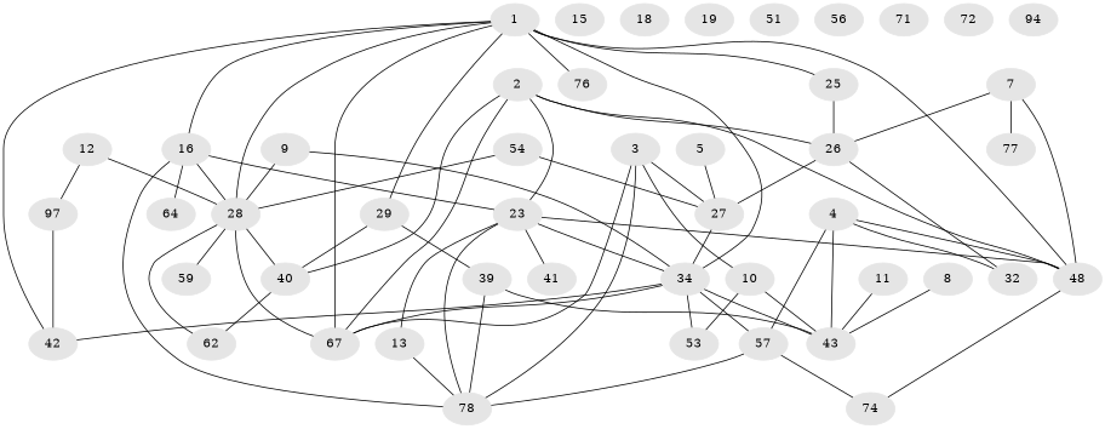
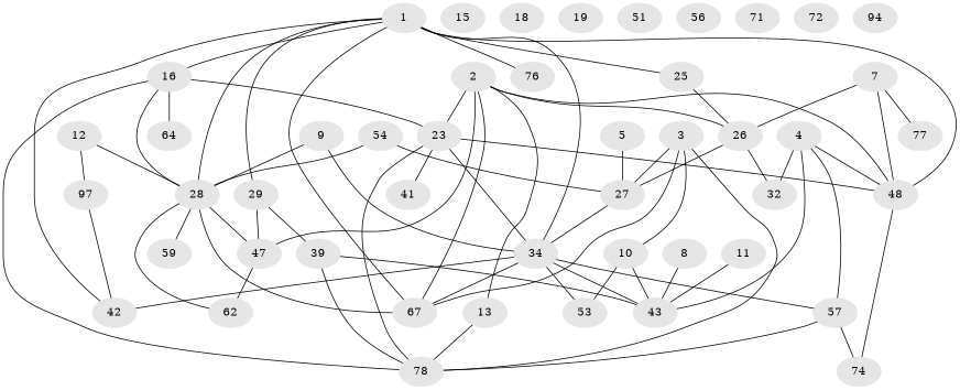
  graph {
    node [color=gray90 style=filled]
    1 [super="+80+6"]
    16 [super="+52"]
    25 [super="+96"]
    28 [super="+66+92+73+30"]
    29 [super="+36"]
    34 [super="+65+35+85"]
    42 [super="+58"]
    48 [super="+82+49"]
    67 [super="+68"]
    76
    23 [super="+75+54"]
    78
    64
    26 [super="+38"]
-   40 [super="+79"]
+   40 [super="+79" label=47]
    59
    62 [super="+93"]
    39 [super="+83+70"]
    43 [super="+63"]
    57
    53 [super="+55"]
    74 [super="+84"]
    2 [super="+20"]
    13
    41 [super="+69"]
    27 [super="+86+47"]
    32
    3 [super="+44"]
    10 [super="+33"]
    4 [super="+22"]
    5
    7 [super="+14"]
    77 [super="+89"]
    8
    9
    11
    12
    n38 [label=97]
    15
    18
    19
    n42 [label=54]
    51
    56
    71
    72
    94
    1 -- 16
    1 -- 25
    1 -- 28
    1 -- 29
    1 -- 34
    1 -- 42
    1 -- 48 [weight=2]
    1 -- 67
    1 -- 76
    16 -- 28
    16 -- 23
    16 -- 78
    16 -- 64
    25 -- 26
    28 -- 67 [weight=2]
    28 -- 40
    28 -- 59
    28 -- 62
    29 -- 40
    29 -- 39
    34 -- 42 [weight=2]
    34 -- 67
    34 -- 43
    34 -- 57
    34 -- 53
    48 -- 74
    23 -- 34
    23 -- 48
    23 -- 78
    23 -- 41
    26 -- 27
    26 -- 32
    40 -- 62
    39 -- 78
    39 -- 43
    57 -- 78
    57 -- 74
    2 -- 48
    2 -- 67
    2 -- 23
    2 -- 26
    2 -- 40
-   23 -- 13
+   2 -- 13
    13 -- 78
    27 -- 34
    3 -- 67
    3 -- 78
    3 -- 27
    3 -- 10
    10 -- 43
    10 -- 53
    4 -- 48
    4 -- 43
    4 -- 57
    4 -- 32
    5 -- 27
    7 -- 48
    7 -- 26
    7 -- 77
    8 -- 43
    9 -- 28
    9 -- 34
    11 -- 43
    12 -- 28
    12 -- n38
    n38 -- 42
    n42 -- 28
    n42 -- 27
  }
